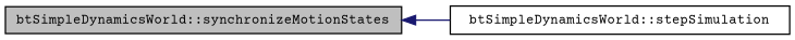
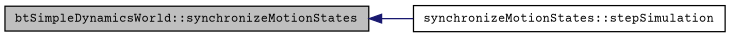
  digraph {
    rankdir=LR
    fontname="Courier Prime"
    node [color=black fontname="Courier Prime" fontsize=10 shape=record]
    n1 [fillcolor=grey75 fontcolor=black height=0.2 label="btSimpleDynamicsWorld::synchronizeMotionStates" style=filled width=0.4]
-   n2 [height=0.2 label="btSimpleDynamicsWorld::stepSimulation" width=0.4]
+   n2 [height=0.2 label="synchronizeMotionStates::stepSimulation" width=0.4]
    n1 -> n2 [color=midnightblue dir=back fontname="Courier Prime" fontsize=10 labelfontname=FreeSans labelfontsize=10 style=solid]
  }
